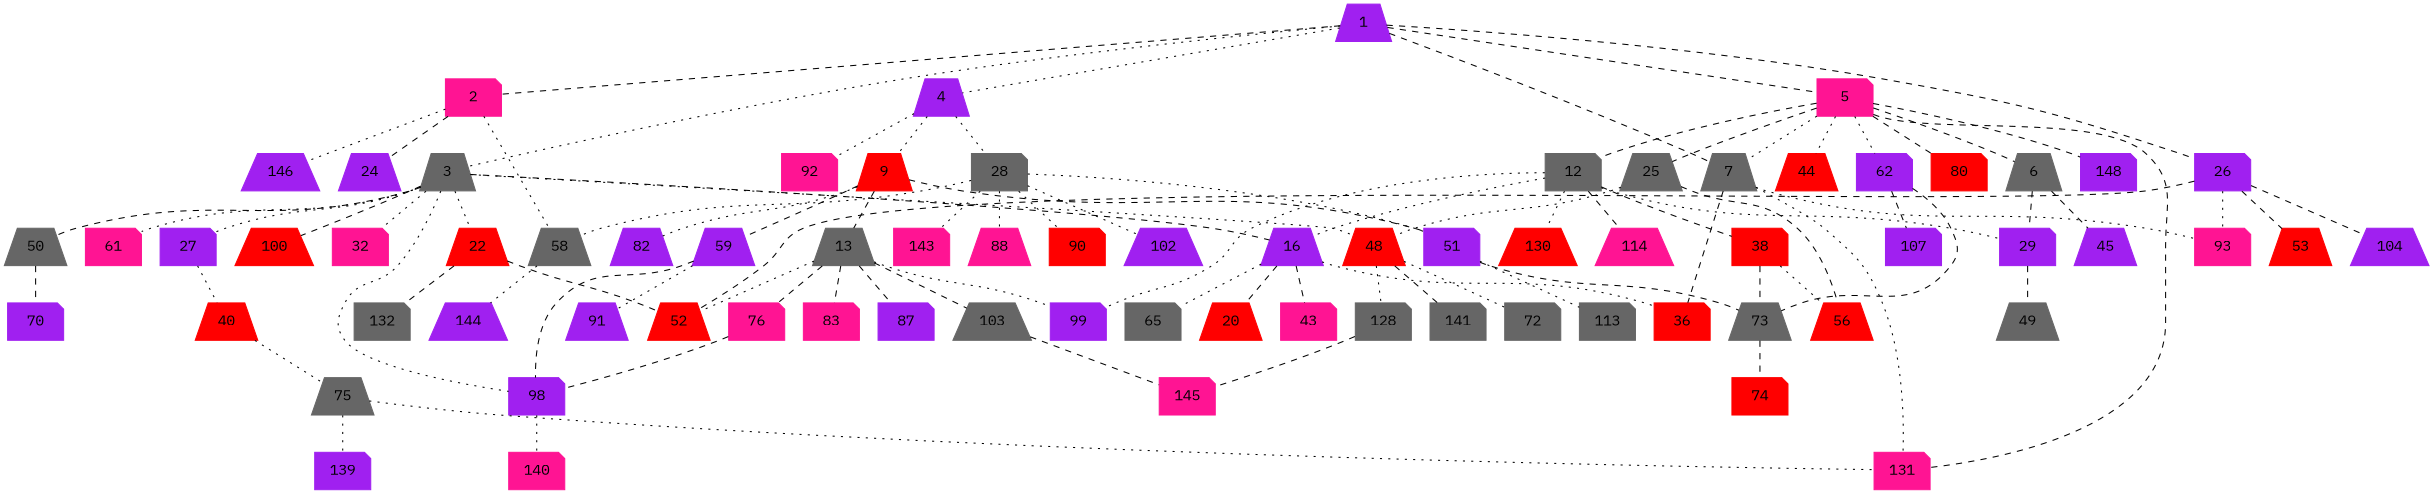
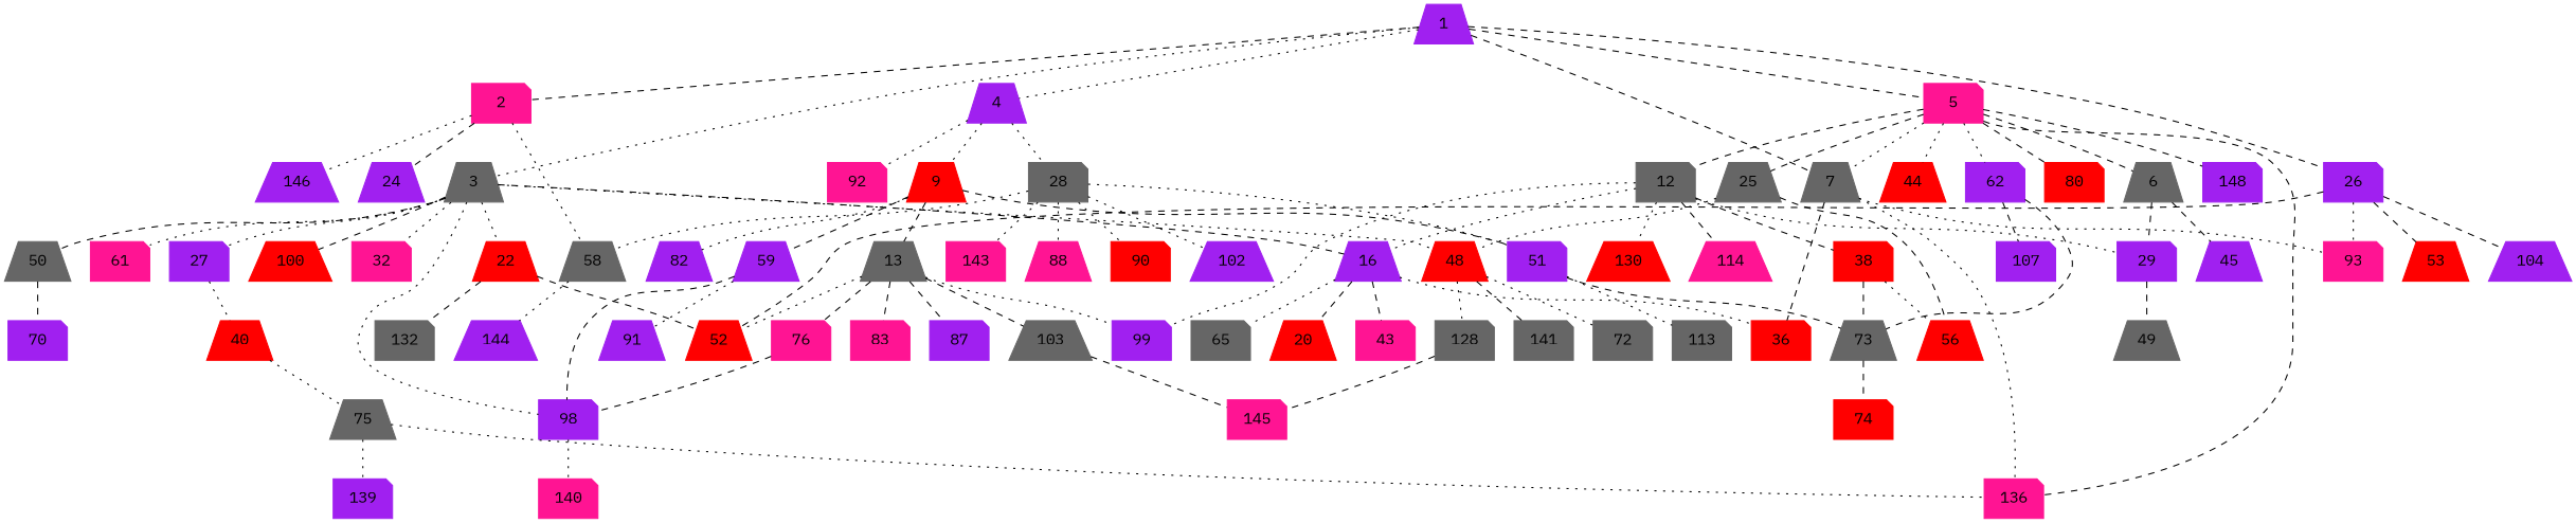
  graph {
    fontname="IBM Plex Mono"
    node [color=purple fontname="IBM Plex Mono" shape=note style=filled]
    edge [fontname="IBM Plex Mono" style=dashed]
    2 [color=deeppink]
    1 [shape=trapezium]
    3 [color=gray40 shape=trapezium super="+10+14+94"]
    4 [shape=trapezium super="+18+82+81"]
    5 [color=deeppink super="+8+126+63+46+11"]
    7 [color=gray40 shape=trapezium]
    26 [super="+30"]
    24 [shape=trapezium super="+31"]
    58 [color=gray40 shape=trapezium]
    146 [shape=trapezium]
    16 [shape=trapezium super="+17+54"]
    22 [color=red shape=trapezium super="+131"]
    27 [super="+37"]
    32 [color=deeppink super="+117"]
    48 [color=red shape=trapezium super="+57"]
    50 [color=gray40 shape=trapezium super="+138"]
    61 [color=deeppink]
    98 [super="+110+105"]
    100 [color=red shape=trapezium]
    9 [color=red shape=trapezium super="+47+23+21"]
    28 [color=gray40 super="+33+84"]
    92 [color=deeppink]
    6 [color=gray40 shape=trapezium]
    12 [color=gray40 super="+109+15+39"]
    25 [color=gray40 shape=trapezium super="+115"]
    44 [color=red shape=trapezium]
    62 [super="+77"]
    80 [color=red]
-   136 [color=deeppink label=131]
+   136 [color=deeppink]
    148
    36 [color=red]
    93 [color=deeppink super="+116"]
    52 [color=red shape=trapezium super="+111+71+78"]
    53 [color=red shape=trapezium super="+142"]
    104 [shape=trapezium]
    144 [shape=trapezium]
    20 [color=red shape=trapezium]
    43 [color=deeppink]
    65 [color=gray40]
    132 [color=gray40]
    40 [color=red shape=trapezium]
    72 [color=gray40]
    128 [color=gray40]
    141 [color=gray40]
    70
    140 [color=deeppink]
    13 [color=gray40 shape=trapezium super="+41"]
    51 [super="+69"]
    59 [shape=trapezium super="+86"]
    n50 [label=82 shape=trapezium super="+133"]
    88 [color=deeppink shape=trapezium]
    90 [color=red super="+119"]
    102 [shape=trapezium super="+147"]
    143 [color=deeppink]
    29 [super="+129"]
    45 [shape=trapezium]
    38 [color=red]
    99
    114 [color=deeppink shape=trapezium super="+134"]
    130 [color=red shape=trapezium]
    56 [color=red shape=trapezium]
    73 [color=gray40 shape=trapezium super="+120"]
    107
    49 [color=gray40 shape=trapezium]
    76 [color=deeppink super="+106"]
    83 [color=deeppink]
    87 [super="+96"]
    103 [color=gray40 shape=trapezium]
    113 [color=gray40]
    91 [shape=trapezium]
    145 [color=deeppink]
    75 [color=gray40 shape=trapezium]
    74 [color=red]
    139
    2 -- 24
    2 -- 58 [style=dotted]
    2 -- 146 [style=dotted]
    1 -- 2
    1 -- 3 [style=dotted]
    1 -- 4 [style=dotted]
    1 -- 5
    1 -- 7
    1 -- 26
    3 -- 16
    3 -- 22 [style=dotted]
    3 -- 27 [style=dotted]
    3 -- 32 [style=dotted]
    3 -- 48 [style=dotted]
    3 -- 50
    3 -- 61 [style=dotted]
    3 -- 98 [style=dotted]
    3 -- 100
    4 -- 9 [style=dotted]
    4 -- 28 [style=dotted]
    4 -- 92 [style=dotted]
    5 -- 7 [style=dotted]
    5 -- 6
    5 -- 12
    5 -- 25
    5 -- 44 [style=dotted]
    5 -- 62 [style=dotted]
    5 -- 80
    5 -- 136
    5 -- 148
    7 -- 136 [style=dotted]
    7 -- 36
    7 -- 93 [style=dotted]
    26 -- 93 [style=dotted]
    26 -- 52
    26 -- 53
    26 -- 104
    58 -- 144 [style=dotted]
    16 -- 36 [style=dotted]
    16 -- 20
    16 -- 43
    16 -- 65 [style=dotted]
    22 -- 52
    22 -- 132
    27 -- 40 [style=dotted]
    48 -- 72 [style=dotted]
    48 -- 128 [style=dotted]
    48 -- 141
    50 -- 70
    98 -- 140 [style=dotted]
    9 -- 13
    9 -- 51
    9 -- 59
    9 -- n50 [style=dotted]
    28 -- 58 [style=dotted]
    28 -- 51 [style=dotted]
    28 -- 88 [style=dotted]
    28 -- 90 [style=dotted]
    28 -- 102 [style=dotted]
    28 -- 143 [style=dotted]
    6 -- 29
    6 -- 45
    12 -- 16 [style=dotted]
    12 -- 29 [style=dotted]
    12 -- 38
    12 -- 99 [style=dotted]
    12 -- 114
    12 -- 130 [style=dotted]
    25 -- 48 [style=dotted]
    25 -- 56
    62 -- 73
    62 -- 107
    40 -- 75 [style=dotted]
    128 -- 145
    13 -- 52 [style=dotted]
    13 -- 99 [style=dotted]
    13 -- 76
    13 -- 83
    13 -- 87
    13 -- 103
    51 -- 73
    51 -- 113 [style=dotted]
    59 -- 98
    59 -- 91 [style=dotted]
    29 -- 49
    38 -- 56 [style=dotted]
    38 -- 73
    73 -- 74
    76 -- 98
    103 -- 145
    75 -- 136 [style=dotted]
    75 -- 139 [style=dotted]
  }
